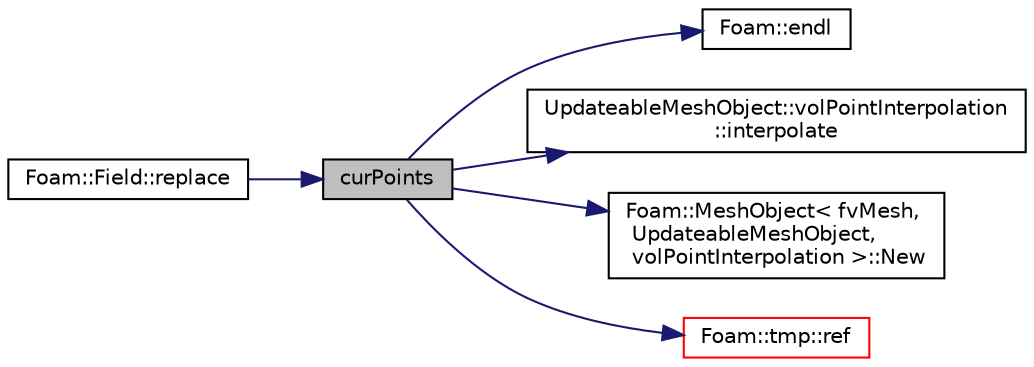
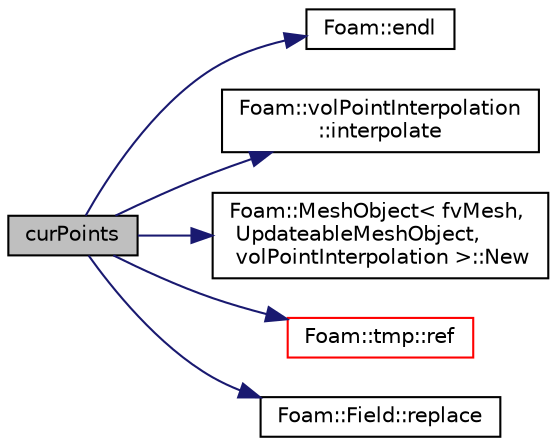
  digraph {
    rankdir=LR
    node [color=black fontname=Helvetica fontsize=10 shape=record]
    edge [color=midnightblue fontname=Helvetica fontsize=10 labelfontname=Helvetica labelfontsize=10 style=solid]
    n1 [fillcolor=grey75 fontcolor=black height=0.2 label=curPoints style=filled width=0.4]
    n2 [height=0.2 label="Foam::endl" width=0.4]
-   n3 [height=0.2 label="UpdateableMeshObject::volPointInterpolation\l::interpolate" width=0.4]
+   n3 [height=0.2 label="Foam::volPointInterpolation\l::interpolate" width=0.4]
    n4 [height=0.2 label="Foam::MeshObject\< fvMesh,\l UpdateableMeshObject,\l volPointInterpolation \>::New" width=0.4]
    n5 [color=red height=0.2 label="Foam::tmp::ref" width=0.4]
    n6 [height=0.2 label="Foam::Field::replace" width=0.4]
    n1 -> n2
    n1 -> n3
    n1 -> n4
    n1 -> n5
-   n6 -> n1
+   n1 -> n6
  }
